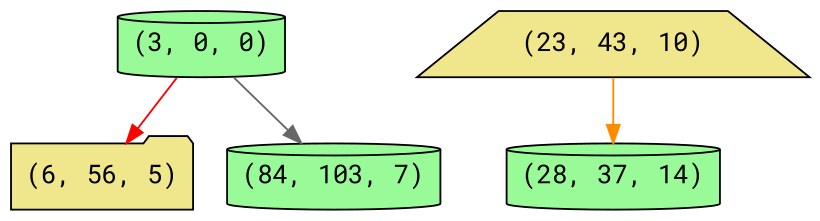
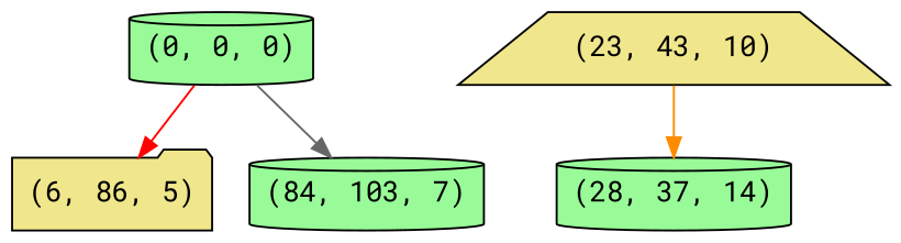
  digraph {
    fontname="Roboto Mono"
    node [fillcolor=palegreen fontname="Roboto Mono" shape=cylinder style=filled]
    edge [fontname="Roboto Mono"]
-   "(6, 56, 5)" [fillcolor=khaki shape=folder]
-   "(0, 0, 0)" [label="(3, 0, 0)"]
+   "(6, 56, 5)" [fillcolor=khaki shape=folder label="(6, 86, 5)"]
+   "(0, 0, 0)"
    n3 [label="(84, 103, 7)"]
    "(23, 43, 10)" [fillcolor=khaki shape=trapezium]
    "(28, 37, 14)"
    "(0, 0, 0)" -> "(6, 56, 5)" [color=red]
    "(0, 0, 0)" -> n3 [color=gray40]
    "(23, 43, 10)" -> "(28, 37, 14)" [color=darkorange]
  }
